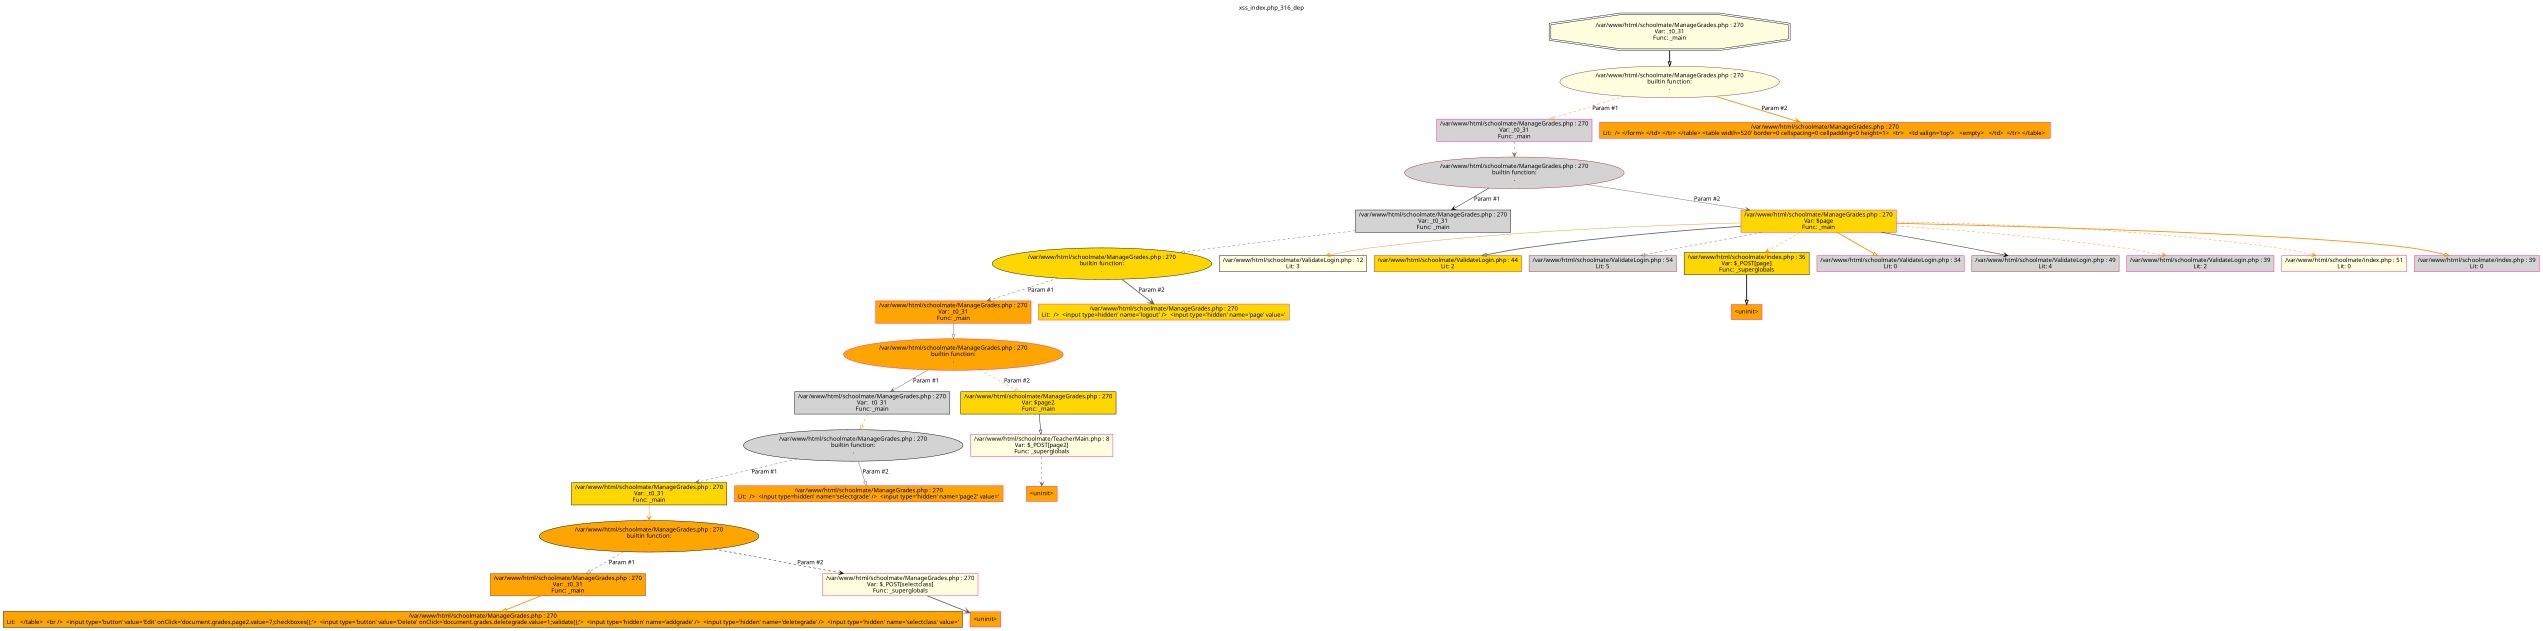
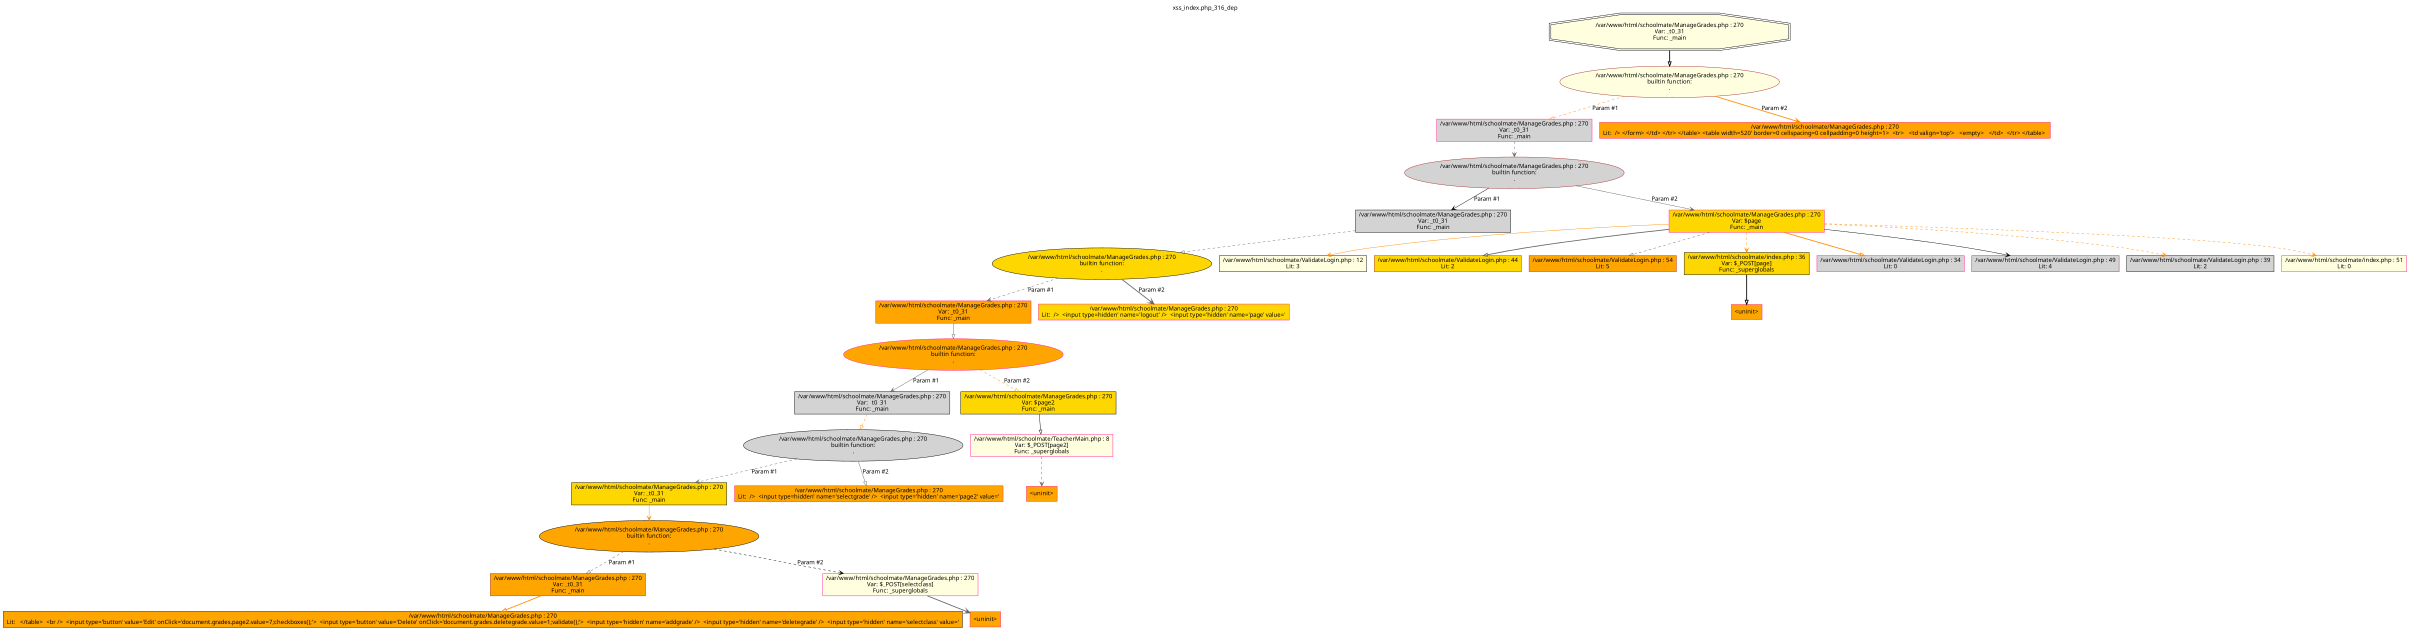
  digraph {
    fontname="Noto Sans"
    label="xss_index.php_316_dep"
    labelloc=t
    node [color=deeppink fillcolor=lightgrey fontname="Noto Sans" shape=box style=filled]
    edge [arrowhead=vee color=gray40 fontname="Noto Sans" style=dashed]
    n1 [color=black fillcolor=lightyellow label="/var/www/html/schoolmate/ManageGrades.php : 270\nVar: _t0_31\nFunc: _main\n" shape=doubleoctagon]
    n2 [color=brown fillcolor=lightyellow label="/var/www/html/schoolmate/ManageGrades.php : 270\nbuiltin function:\n.\n" shape=ellipse]
    n3 [label="/var/www/html/schoolmate/ManageGrades.php : 270\nVar: _t0_31\nFunc: _main\n"]
    n4 [fillcolor=orange label="/var/www/html/schoolmate/ManageGrades.php : 270\nLit:  /> </form> </td> </tr> </table> <table width=520' border=0 cellspacing=0 cellpadding=0 height=1>  <tr>   <td valign='top'>   <empty>   </td>  </tr> </table> \n"]
    n5 [color=brown label="/var/www/html/schoolmate/ManageGrades.php : 270\nbuiltin function:\n.\n" shape=ellipse]
    n6 [color=black label="/var/www/html/schoolmate/ManageGrades.php : 270\nVar: _t0_31\nFunc: _main\n"]
    n7 [fillcolor=gold label="/var/www/html/schoolmate/ManageGrades.php : 270\nVar: $page\nFunc: _main\n"]
    n8 [color=black fillcolor=gold label="/var/www/html/schoolmate/ManageGrades.php : 270\nbuiltin function:\n.\n" shape=ellipse]
    n9 [color=black fillcolor=lightyellow label="/var/www/html/schoolmate/ValidateLogin.php : 12\nLit: 3\n"]
    n10 [color=brown fillcolor=gold label="/var/www/html/schoolmate/ValidateLogin.php : 44\nLit: 2\n"]
-   n11 [color=brown label="/var/www/html/schoolmate/ValidateLogin.php : 54\nLit: 5\n"]
+   n11 [color=brown fillcolor=orange label="/var/www/html/schoolmate/ValidateLogin.php : 54\nLit: 5\n"]
    n12 [color=black fillcolor=gold label="/var/www/html/schoolmate/index.php : 36\nVar: $_POST[page]\nFunc: _superglobals\n"]
    n13 [label="/var/www/html/schoolmate/ValidateLogin.php : 34\nLit: 0\n"]
    n14 [color=brown label="/var/www/html/schoolmate/ValidateLogin.php : 49\nLit: 4\n"]
-   n15 [label="/var/www/html/schoolmate/ValidateLogin.php : 39\nLit: 2\n"]
+   n15 [color=black label="/var/www/html/schoolmate/ValidateLogin.php : 39\nLit: 2\n"]
    n16 [fillcolor=lightyellow label="/var/www/html/schoolmate/index.php : 51\nLit: 0\n"]
-   n17 [label="/var/www/html/schoolmate/index.php : 39\nLit: 0\n"]
    n18 [fillcolor=orange label="/var/www/html/schoolmate/ManageGrades.php : 270\nVar: _t0_31\nFunc: _main\n"]
    n19 [fillcolor=gold label="/var/www/html/schoolmate/ManageGrades.php : 270\nLit:  />  <input type=hidden' name='logout' />  <input type='hidden' name='page' value='\n"]
    n20 [fillcolor=orange label="/var/www/html/schoolmate/ManageGrades.php : 270\nbuiltin function:\n.\n" shape=ellipse]
    n21 [color=black label="/var/www/html/schoolmate/ManageGrades.php : 270\nVar: _t0_31\nFunc: _main\n"]
    n22 [color=black fillcolor=gold label="/var/www/html/schoolmate/ManageGrades.php : 270\nVar: $page2\nFunc: _main\n"]
    n23 [color=black label="/var/www/html/schoolmate/ManageGrades.php : 270\nbuiltin function:\n.\n" shape=ellipse]
    n24 [fillcolor=lightyellow label="/var/www/html/schoolmate/TeacherMain.php : 8\nVar: $_POST[page2]\nFunc: _superglobals\n"]
    n25 [color=black fillcolor=gold label="/var/www/html/schoolmate/ManageGrades.php : 270\nVar: _t0_31\nFunc: _main\n"]
    n26 [fillcolor=orange label="/var/www/html/schoolmate/ManageGrades.php : 270\nLit:  />  <input type=hidden' name='selectgrade' />  <input type='hidden' name='page2' value='\n"]
    n27 [color=black fillcolor=orange label="/var/www/html/schoolmate/ManageGrades.php : 270\nbuiltin function:\n.\n" shape=ellipse]
    n28 [color=brown fillcolor=orange label="/var/www/html/schoolmate/ManageGrades.php : 270\nVar: _t0_31\nFunc: _main\n"]
    n29 [fillcolor=lightyellow label="/var/www/html/schoolmate/ManageGrades.php : 270\nVar: $_POST[selectclass]\nFunc: _superglobals\n"]
    n30 [color=black fillcolor=orange label="/var/www/html/schoolmate/ManageGrades.php : 270\nLit:   </table>  <br />  <input type='button' value='Edit' onClick='document.grades.page2.value=7;checkboxes();'>  <input type='button' value='Delete' onClick='document.grades.deletegrade.value=1;validate();'>  <input type='hidden' name='addgrade' />  <input type='hidden' name='deletegrade' />  <input type='hidden' name='selectclass' value='\n"]
    n31 [fillcolor=orange label="<uninit>"]
    n32 [fillcolor=orange label="<uninit>"]
    n33 [fillcolor=orange label="<uninit>"]
    n1 -> n2 [arrowhead=onormal color=black style=bold]
    n2 -> n3 [arrowhead=onormal color=darkorange label="Param #1"]
    n2 -> n4 [color=darkorange label="Param #2" style=bold]
    n3 -> n5
    n5 -> n6 [color=black label="Param #1" style=solid]
    n5 -> n7 [label="Param #2" style=solid]
    n6 -> n8 [arrowhead=onormal]
    n7 -> n9 [color=darkorange style=solid]
    n7 -> n10 [arrowhead=onormal style=bold]
    n7 -> n11 [arrowhead=onormal]
    n7 -> n12 [color=darkorange]
    n7 -> n13 [arrowhead=onormal color=darkorange style=bold]
    n7 -> n14 [color=black style=solid]
    n7 -> n15 [color=darkorange]
    n7 -> n16 [color=darkorange]
-   n7 -> n17 [arrowhead=onormal color=darkorange style=bold]
    n8 -> n18 [label="Param #1"]
    n8 -> n19 [label="Param #2" style=bold]
    n12 -> n33 [arrowhead=onormal color=black style=bold]
    n18 -> n20 [arrowhead=onormal style=solid]
    n20 -> n21 [label="Param #1" style=solid]
    n20 -> n22 [arrowhead=onormal color=darkorange label="Param #2"]
    n21 -> n23 [arrowhead=onormal color=darkorange]
    n22 -> n24 [arrowhead=onormal color=black style=solid]
    n23 -> n25 [label="Param #1"]
    n23 -> n26 [arrowhead=onormal label="Param #2" style=solid]
    n24 -> n32
    n25 -> n27 [color=darkorange style=solid]
    n27 -> n28 [arrowhead=onormal label="Param #1"]
    n27 -> n29 [color=black label="Param #2"]
    n28 -> n30 [arrowhead=onormal color=darkorange style=bold]
    n29 -> n31 [style=bold]
  }
